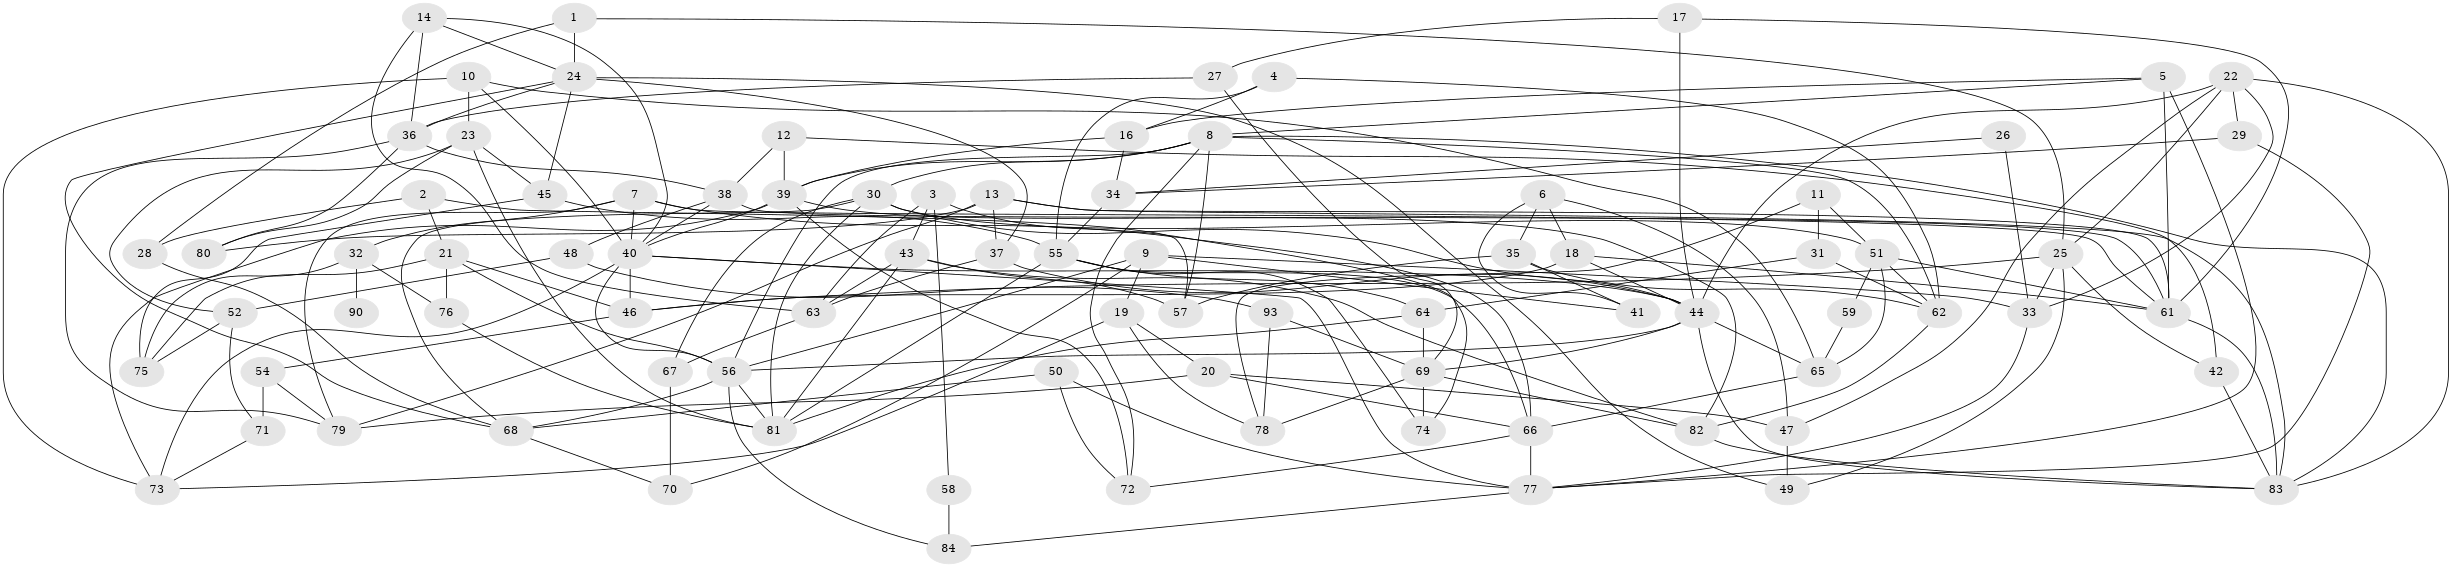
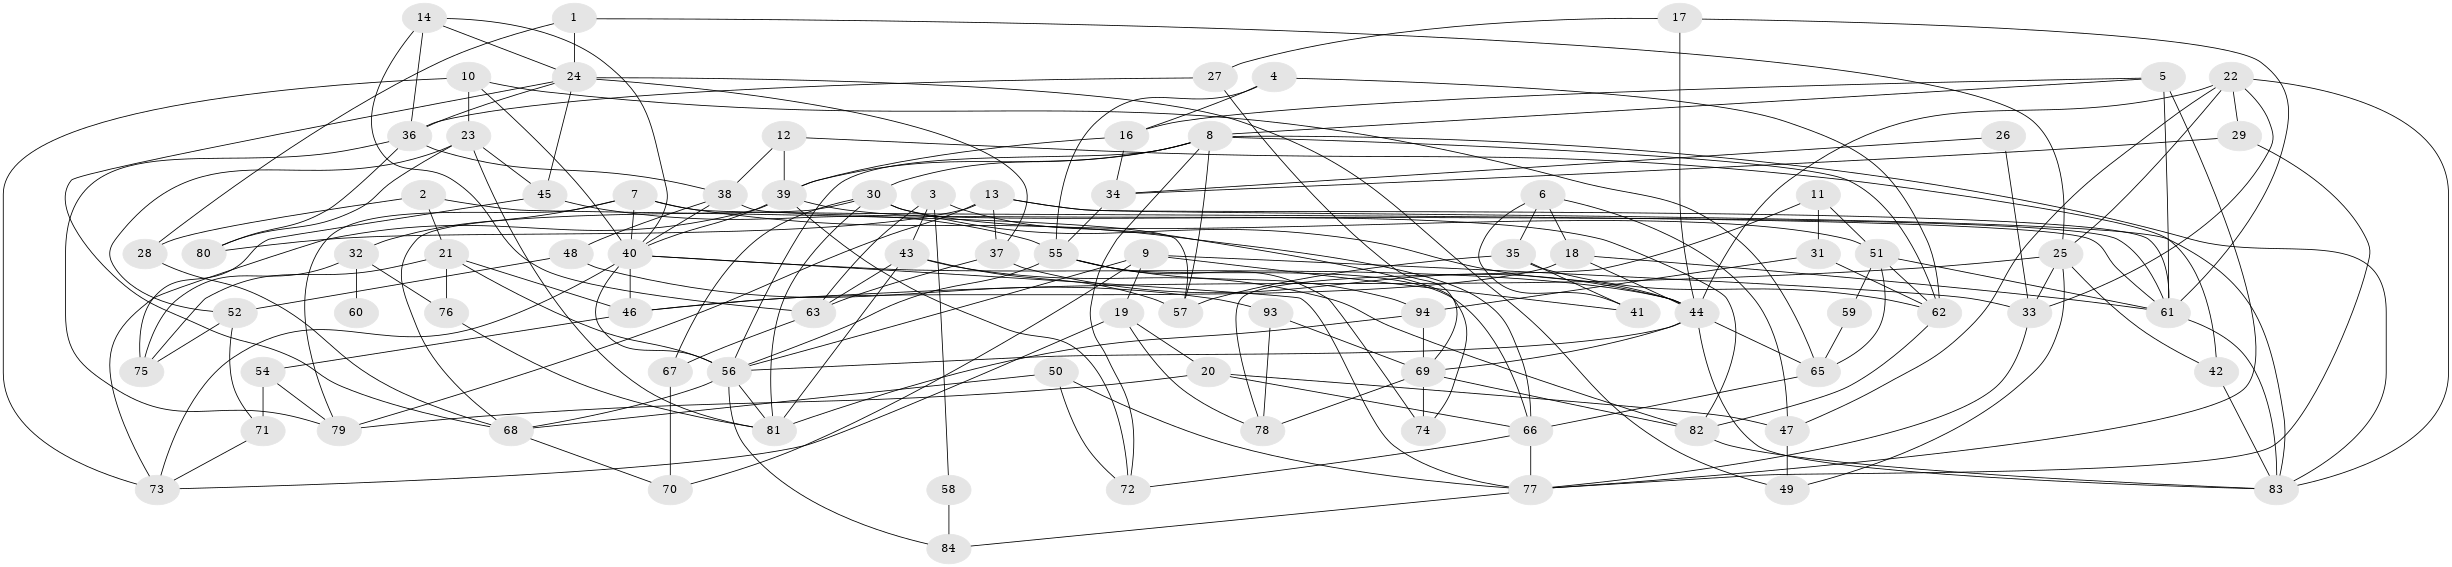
  graph {
    node [color=gray90 style=filled]
    edge [weight=1.0]
    1
    24
    25
    28
    37
    36
    45
    49
    68
    33
    42
    46
    2
    21
    57
    56
    75
    76
    3
    43
    58
    63
    74
    81
    82
    84
    67
    4
    16
    55
    62
    39
    34
    66
-   64
+   64 [label=94]
    5
    8
    61
    77
    30
    72
    83
    6
    18
    35
    41
    47
    44
    7
    32
    40
    79
-   60 [label=90]
+   60
    73
    51
    9
    19
    70
    78
    20
    10
    23
    65
    80
    52
    11
    31
    59
    12
    38
    48
    13
    14
    17
    27
    69
    54
    22
    29
    71
    26
    n82 [label=93]
    50
    1 -- 24
    1 -- 25
    1 -- 28
    24 -- 37
    24 -- 36
    24 -- 45
    24 -- 49
    24 -- 68
    25 -- 49
    25 -- 33
    25 -- 42
    25 -- 46
    28 -- 68
    37 -- 63
    37 -- 44
    36 -- 79
    36 -- 80
    36 -- 38
    45 -- 75
    45 -- 55
    68 -- 70
    33 -- 77
    42 -- 83 [weight=2.0]
    46 -- 54
    2 -- 28
    2 -- 21
    2 -- 57
    21 -- 46
    21 -- 56
    21 -- 75
    21 -- 76
    56 -- 68
    56 -- 81 [weight=2.0]
    56 -- 84
    76 -- 81
    3 -- 43
    3 -- 58
    3 -- 63
    3 -- 74
    43 -- 57
    43 -- 63
    43 -- 81
    43 -- 82
    58 -- 84
    63 -- 67
    82 -- 83
    67 -- 70
    4 -- 16
    4 -- 55
    4 -- 62
    16 -- 39
    16 -- 34
-   55 -- 81
+   55 -- 56
    55 -- 74
    55 -- 66
    55 -- 64
    62 -- 82
    39 -- 82
    39 -- 72
    39 -- 40
    39 -- 73
    34 -- 55
    66 -- 77
    66 -- 72
    64 -- 81
    64 -- 69
    5 -- 16
    5 -- 8
    5 -- 61 [weight=2.0]
    5 -- 77
    8 -- 57
    8 -- 56
    8 -- 62
    8 -- 39
    8 -- 30
    8 -- 72
    8 -- 83
    61 -- 83
    77 -- 84
    30 -- 68
    30 -- 81
    30 -- 67
    30 -- 44
    30 -- 51
    6 -- 18
    6 -- 35
    6 -- 41
    6 -- 47
    18 -- 46
    18 -- 61
    18 -- 44
    35 -- 57
    35 -- 62
    35 -- 41
    47 -- 49 [weight=2.0]
    44 -- 56
    44 -- 83
    44 -- 65
    44 -- 69
    7 -- 66
    7 -- 61
    7 -- 32
    7 -- 40
    7 -- 79
    32 -- 75
    32 -- 76
    32 -- 60
    40 -- 46
    40 -- 56 [weight=2.0]
    40 -- 77
    40 -- 44
    40 -- 73
    51 -- 62
    51 -- 61
    51 -- 65
    51 -- 59
    9 -- 33
    9 -- 56
    9 -- 41
    9 -- 19
    9 -- 70
    19 -- 73
    19 -- 78
    19 -- 20
    20 -- 66
    20 -- 47
    20 -- 79
    10 -- 40
    10 -- 73 [weight=2.0]
    10 -- 23
    10 -- 65
    23 -- 45
    23 -- 81
    23 -- 80
    23 -- 52
    65 -- 66
    52 -- 75
    52 -- 71
    11 -- 51
    11 -- 78
    11 -- 31
    31 -- 62
    31 -- 64
    59 -- 65
    12 -- 42
    12 -- 39
    12 -- 38
    38 -- 61
    38 -- 40
    38 -- 48
    48 -- 52
    48 -- n82
    13 -- 37
    13 -- 61 [weight=2.0]
    13 -- 83
    13 -- 79
    13 -- 80
    14 -- 24
    14 -- 36
    14 -- 63
    14 -- 40
    17 -- 61
    17 -- 44
    17 -- 27
    27 -- 36
    27 -- 69
    69 -- 74 [weight=2.0]
    69 -- 82
    69 -- 78
    54 -- 79
    54 -- 71
    22 -- 25
    22 -- 33
    22 -- 83
    22 -- 47
    22 -- 44
    22 -- 29
    29 -- 34
    29 -- 77
    71 -- 73
    26 -- 33
    26 -- 34
    n82 -- 78
    n82 -- 69
    50 -- 68
    50 -- 77
    50 -- 72
  }
